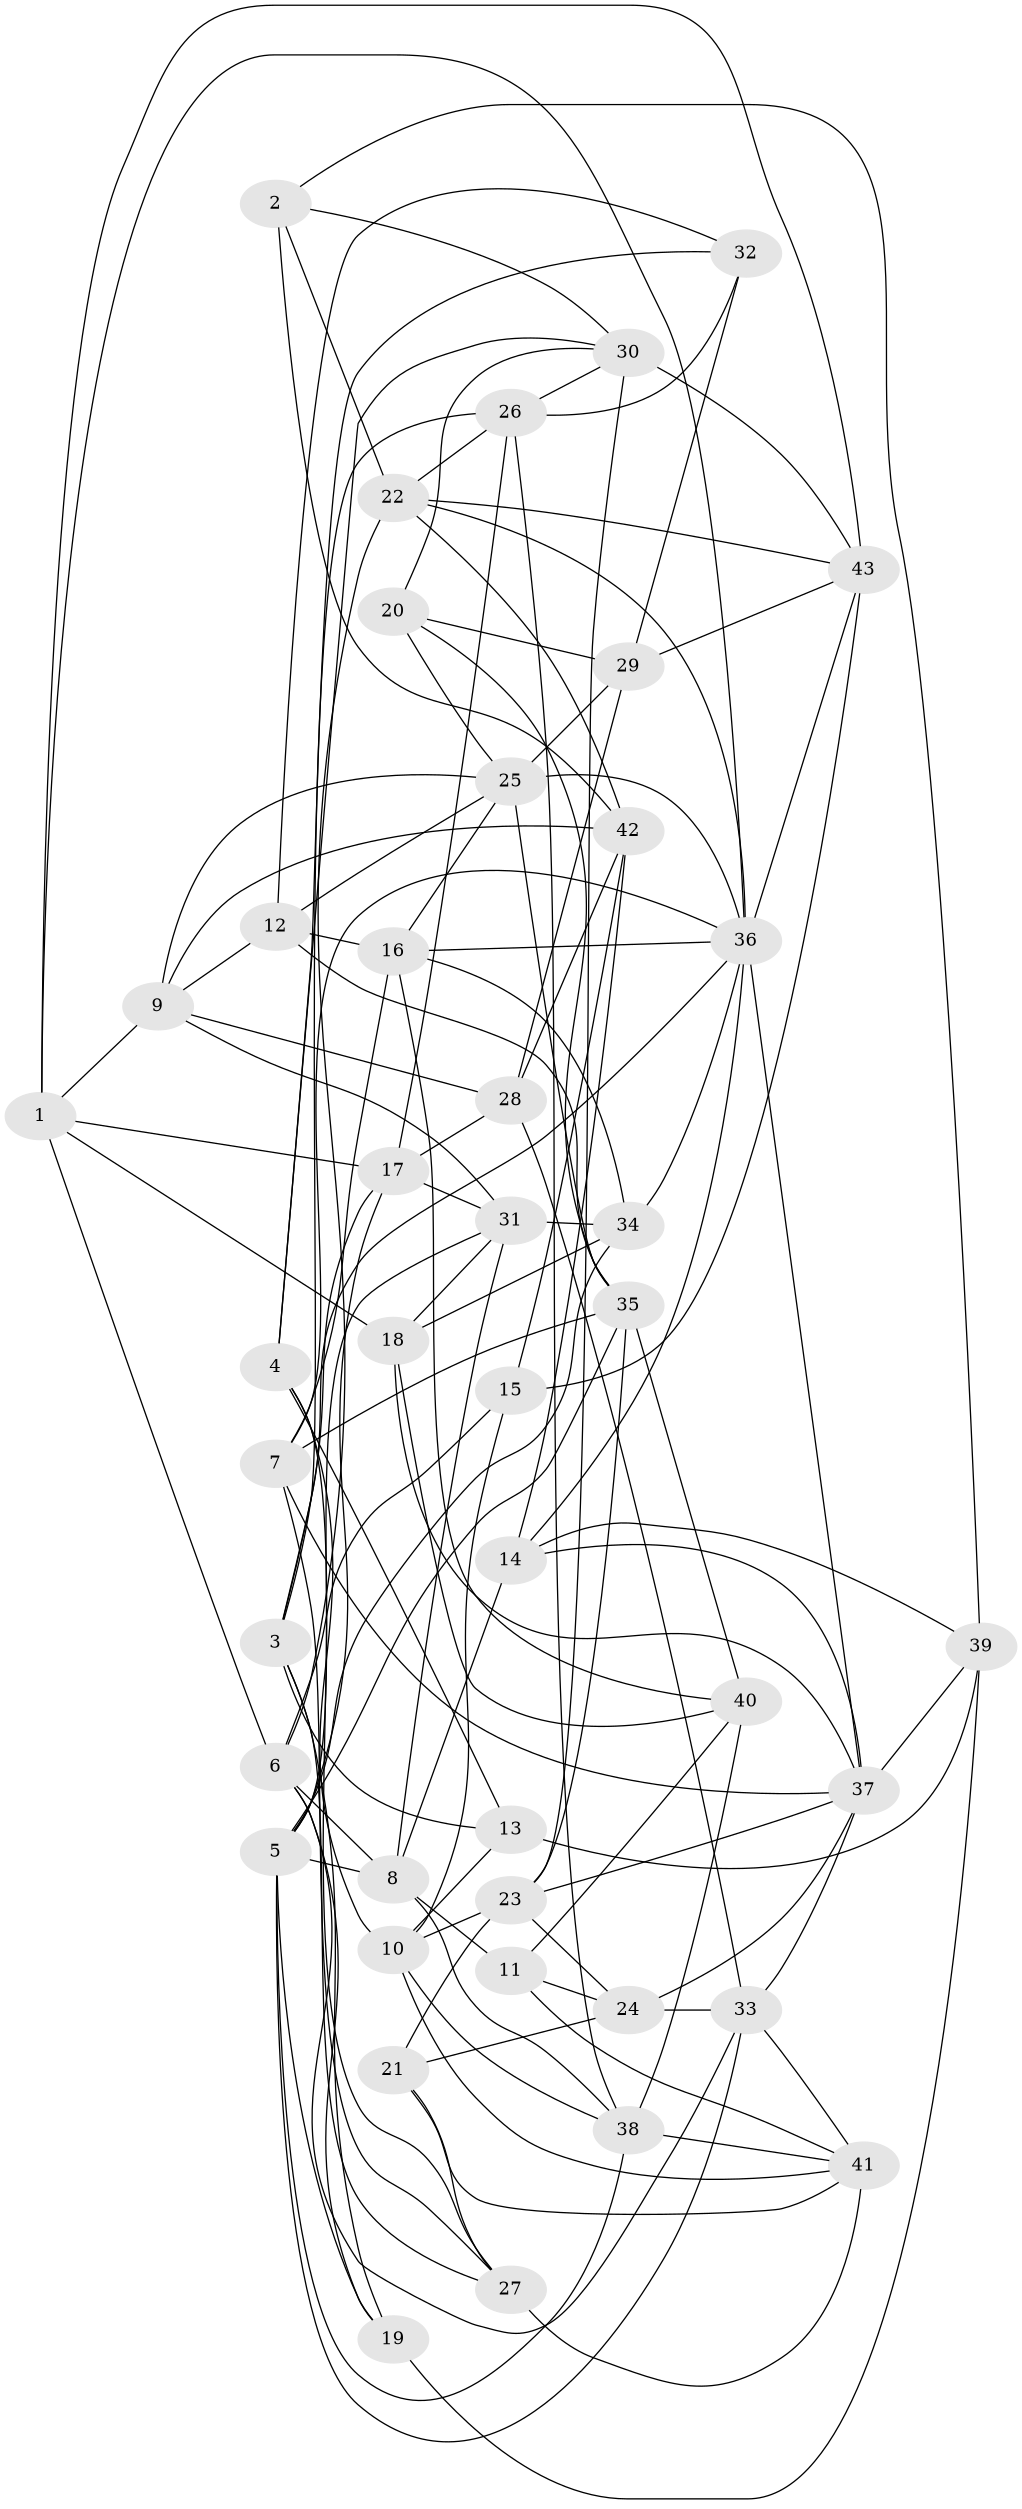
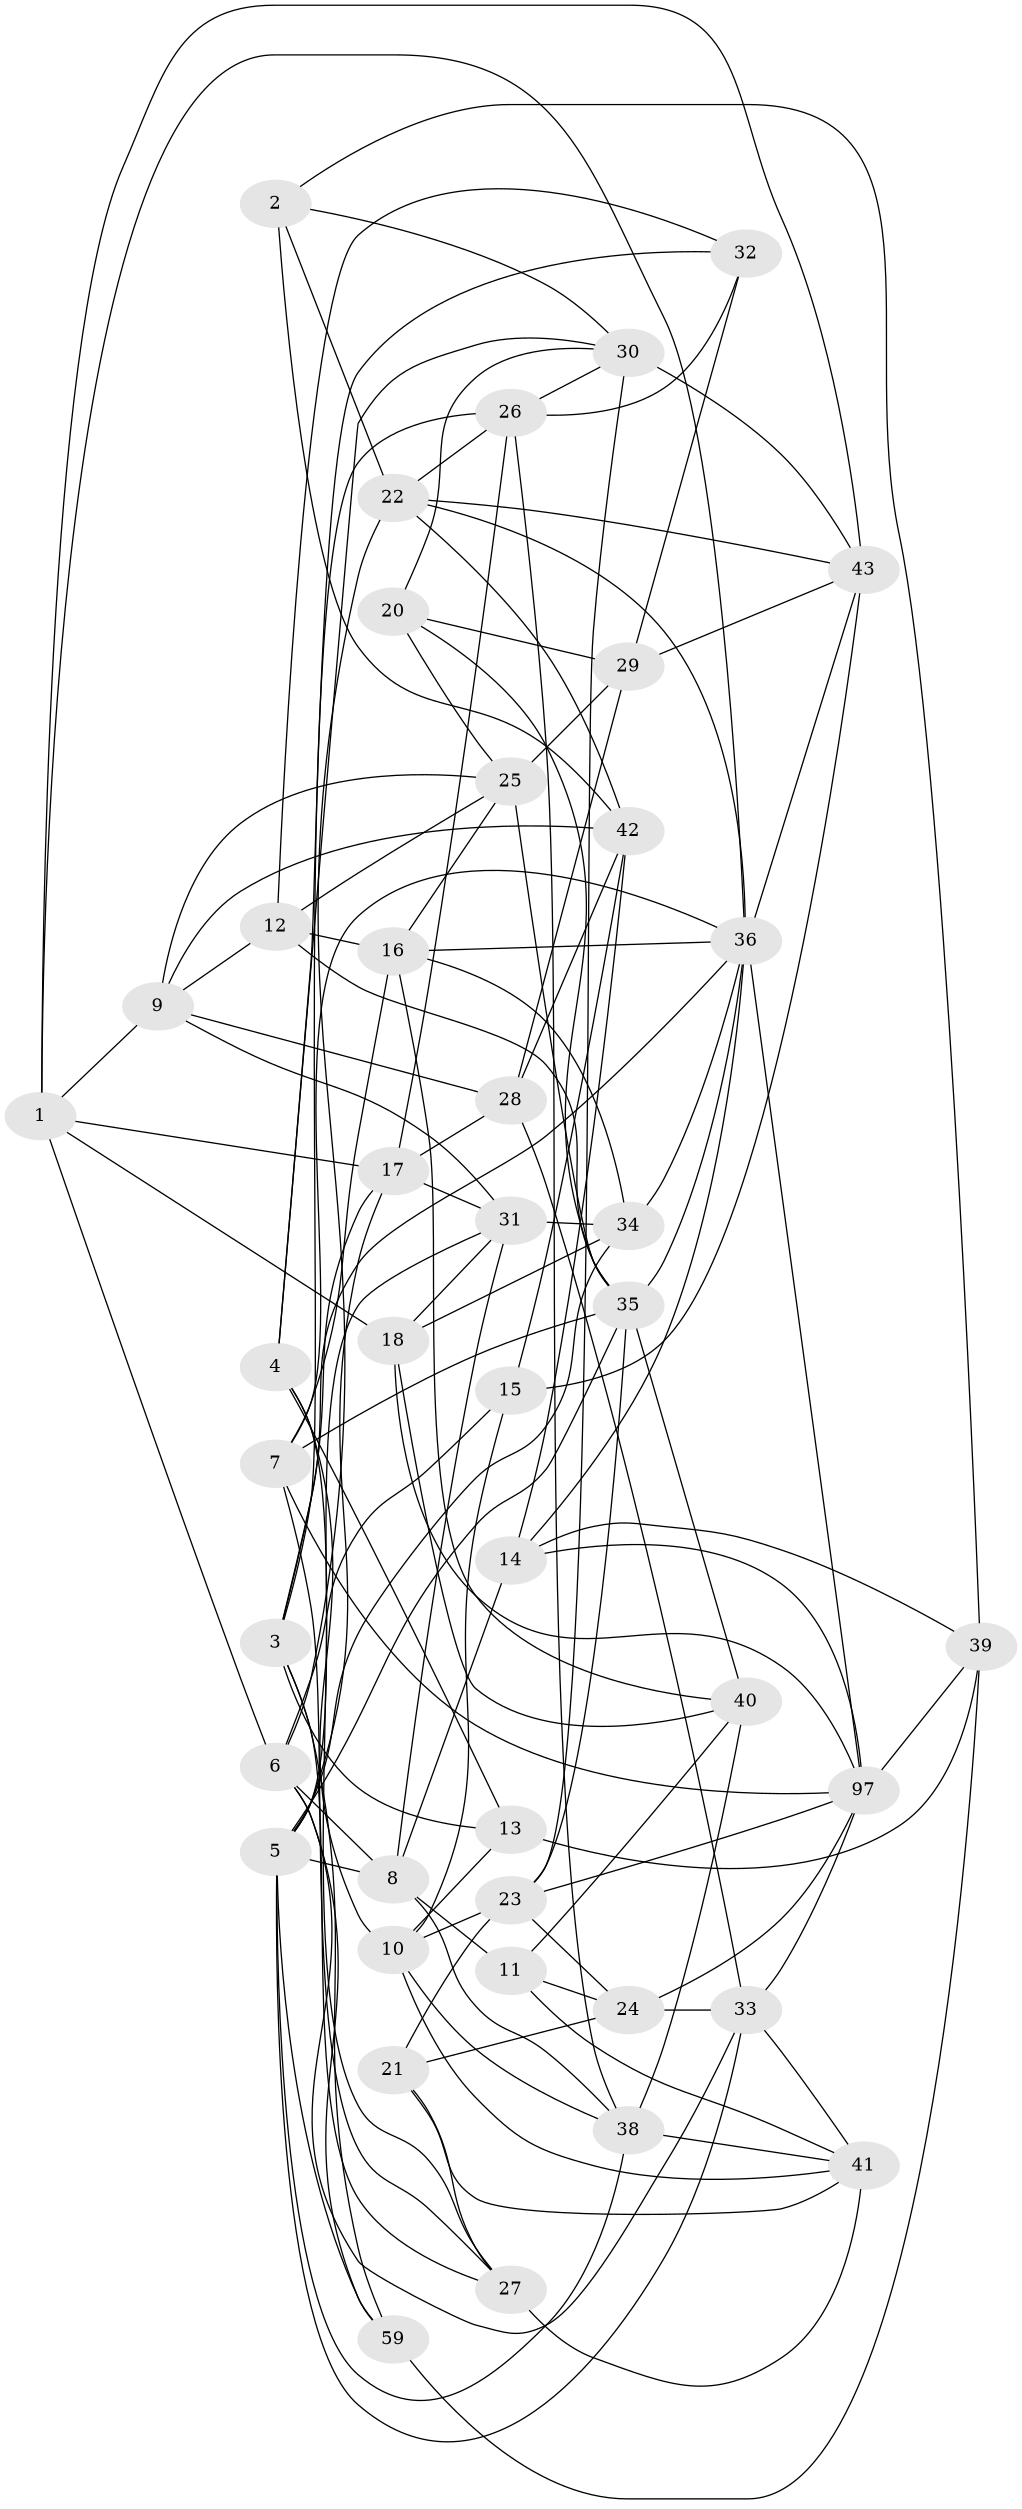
  graph {
    rankdir=LR
    node [color=gray90 style=filled]
    edge [weight=1.0]
    1
    6
    9
    17
    18
    36
    43
    22
-   19
+   19 [label=59]
    8
    33
    15
    42
    31
    12
    25
    28
    26
    40
    34
-   37
+   37 [label=97]
    2
    30
    39
    3
    13
    27
    32
    38
    41
    4
    10
    23
    5
    35
    11
    14
    7
    16
    24
    29
    20
    21
    1 -- 6
    1 -- 9
    1 -- 17
    1 -- 18
    1 -- 36
    1 -- 43
    6 -- 22
    6 -- 19
    6 -- 8
    6 -- 33
    6 -- 15
    9 -- 42
    9 -- 31
    9 -- 12
    9 -- 25
    9 -- 28
    17 -- 31
    17 -- 28
    17 -- 26
    18 -- 31
    18 -- 40
    18 -- 34 [weight=2.0]
    18 -- 37
    36 -- 43
    36 -- 37
    22 -- 36
    22 -- 43
    22 -- 42
    22 -- 26
    19 -- 39
    8 -- 31
    8 -- 38
    8 -- 11
    8 -- 14
    33 -- 37
    33 -- 41
    15 -- 43
    15 -- 42
    31 -- 34
    12 -- 25
    12 -- 32 [weight=2.0]
    12 -- 35
    12 -- 16
    25 -- 35
    25 -- 29
    28 -- 33
    28 -- 42
    28 -- 29 [weight=2.0]
    26 -- 30
    26 -- 32
    26 -- 38
    34 -- 36
    37 -- 39
    2 -- 22
    2 -- 42
    2 -- 30
    2 -- 39 [weight=2.0]
    30 -- 43
    3 -- 17
    3 -- 36
    3 -- 19
    3 -- 26
    3 -- 13
    3 -- 27
    13 -- 39
    27 -- 41
    38 -- 40
    38 -- 41
    4 -- 30
    4 -- 13
    4 -- 27
    4 -- 32 [weight=2.0]
    4 -- 10
    10 -- 15
    10 -- 13
    10 -- 38
    10 -- 41
    10 -- 23
    23 -- 37
    23 -- 30
    23 -- 35
    23 -- 24
    5 -- 17
    5 -- 19
    5 -- 8
    5 -- 33
    5 -- 31
    5 -- 34
    5 -- 38
    5 -- 35
-   25 -- 36
+   35 -- 36
    35 -- 40
    11 -- 40
    11 -- 41
    11 -- 24
    14 -- 36
    14 -- 42
    14 -- 37
    14 -- 39
    7 -- 36
    7 -- 37 [weight=2.0]
    7 -- 27
    7 -- 35
    7 -- 16
    16 -- 36
    16 -- 25
    16 -- 40
    16 -- 34
    24 -- 33
    24 -- 37
    29 -- 43
    29 -- 32
    20 -- 25
    20 -- 30
    20 -- 35
    20 -- 29
    21 -- 27 [weight=2.0]
    21 -- 41
    21 -- 23
    21 -- 24 [weight=2.0]
  }
